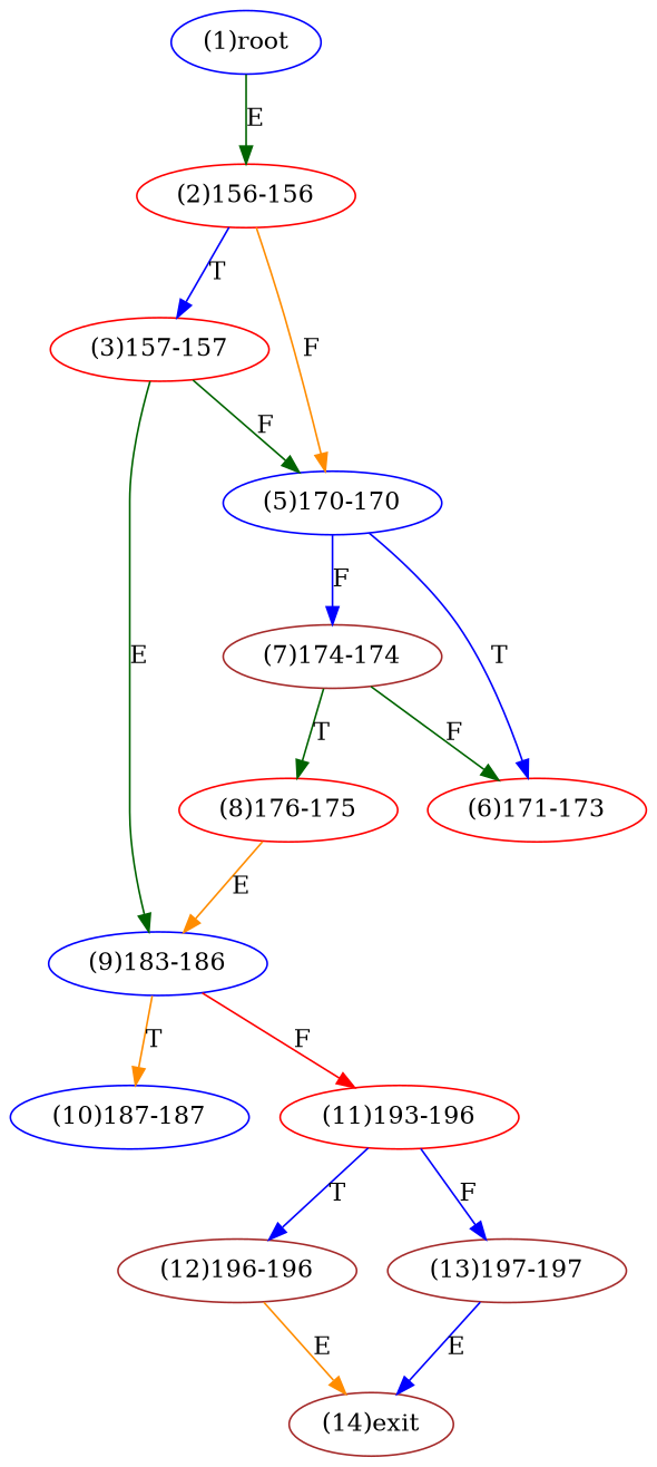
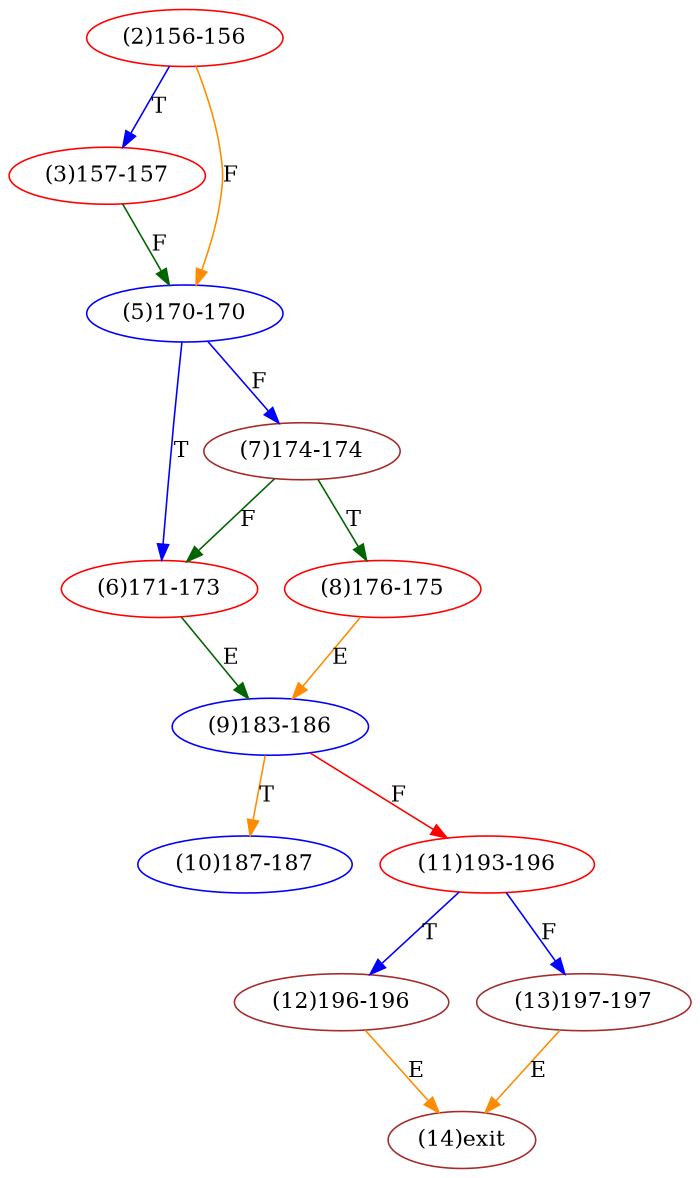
  digraph {
    node [color=red]
    edge [color=darkgreen]
-   n1 [color=blue label="(1)root"]
    n2 [label="(2)156-156"]
    n3 [label="(3)157-157"]
    n4 [color=blue label="(5)170-170"]
    n5 [label="(6)171-173"]
    n6 [color=brown label="(7)174-174"]
    n7 [color=brown label="(14)exit"]
    n8 [color=blue label="(9)183-186"]
    n9 [label="(8)176-175"]
    n10 [color=blue label="(10)187-187"]
    n11 [label="(11)193-196"]
    n12 [color=brown label="(12)196-196"]
    n13 [color=brown label="(13)197-197"]
-   n1 -> n2 [label=E]
    n2 -> n3 [color=blue label=T]
    n2 -> n4 [color=darkorange label=F]
    n3 -> n4 [label=F]
    n4 -> n5 [color=blue label=T]
    n4 -> n6 [color=blue label=F]
-   n3 -> n8 [label=E]
+   n5 -> n8 [label=E]
    n6 -> n5 [label=F]
    n6 -> n9 [label=T]
    n8 -> n10 [color=darkorange label=T]
    n8 -> n11 [color=red label=F]
    n9 -> n8 [color=darkorange label=E]
    n11 -> n12 [color=blue label=T]
    n11 -> n13 [color=blue label=F]
    n12 -> n7 [color=darkorange label=E]
-   n13 -> n7 [color=blue label=E]
+   n13 -> n7 [color=darkorange label=E]
  }
